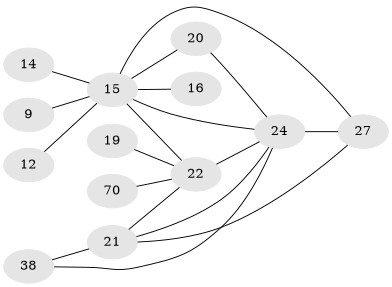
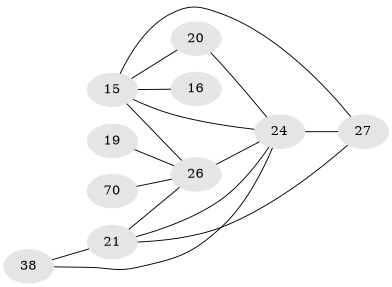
  graph {
    rankdir=LR
    node [color=gray90 style=filled]
    edge [weight=1.0]
    15
    24
-   22
+   22 [label=26]
    16
    20
    27
-   9
    n8 [label=70]
-   12
-   14
    n11 [label=38]
    21
    19
    15 -- 24 [weight=3.0]
    15 -- 22
    15 -- 16
    15 -- 20 [weight=2.0]
    15 -- 27
    24 -- 27 [weight=4.0]
    22 -- 24 [weight=2.0]
    20 -- 24 [weight=2.0]
-   9 -- 15
    n8 -- 22
-   12 -- 15
-   14 -- 15 [weight=2.0]
    n11 -- 24
    n11 -- 21
    21 -- 24
    21 -- 22
    21 -- 27
    19 -- 22
  }
